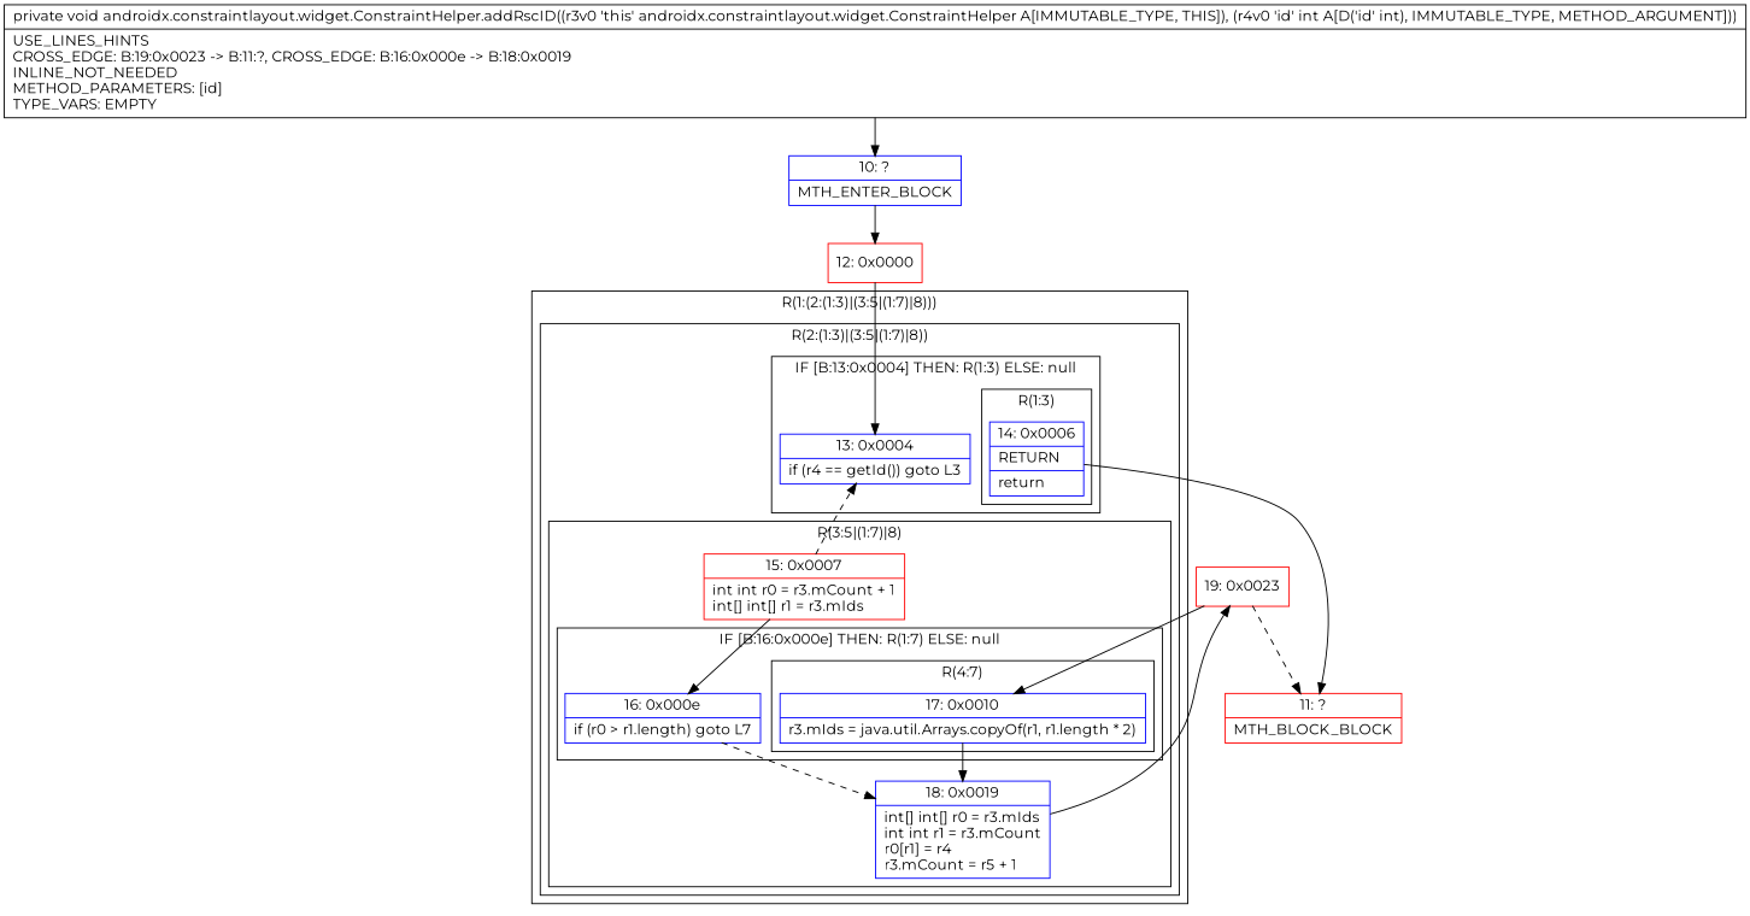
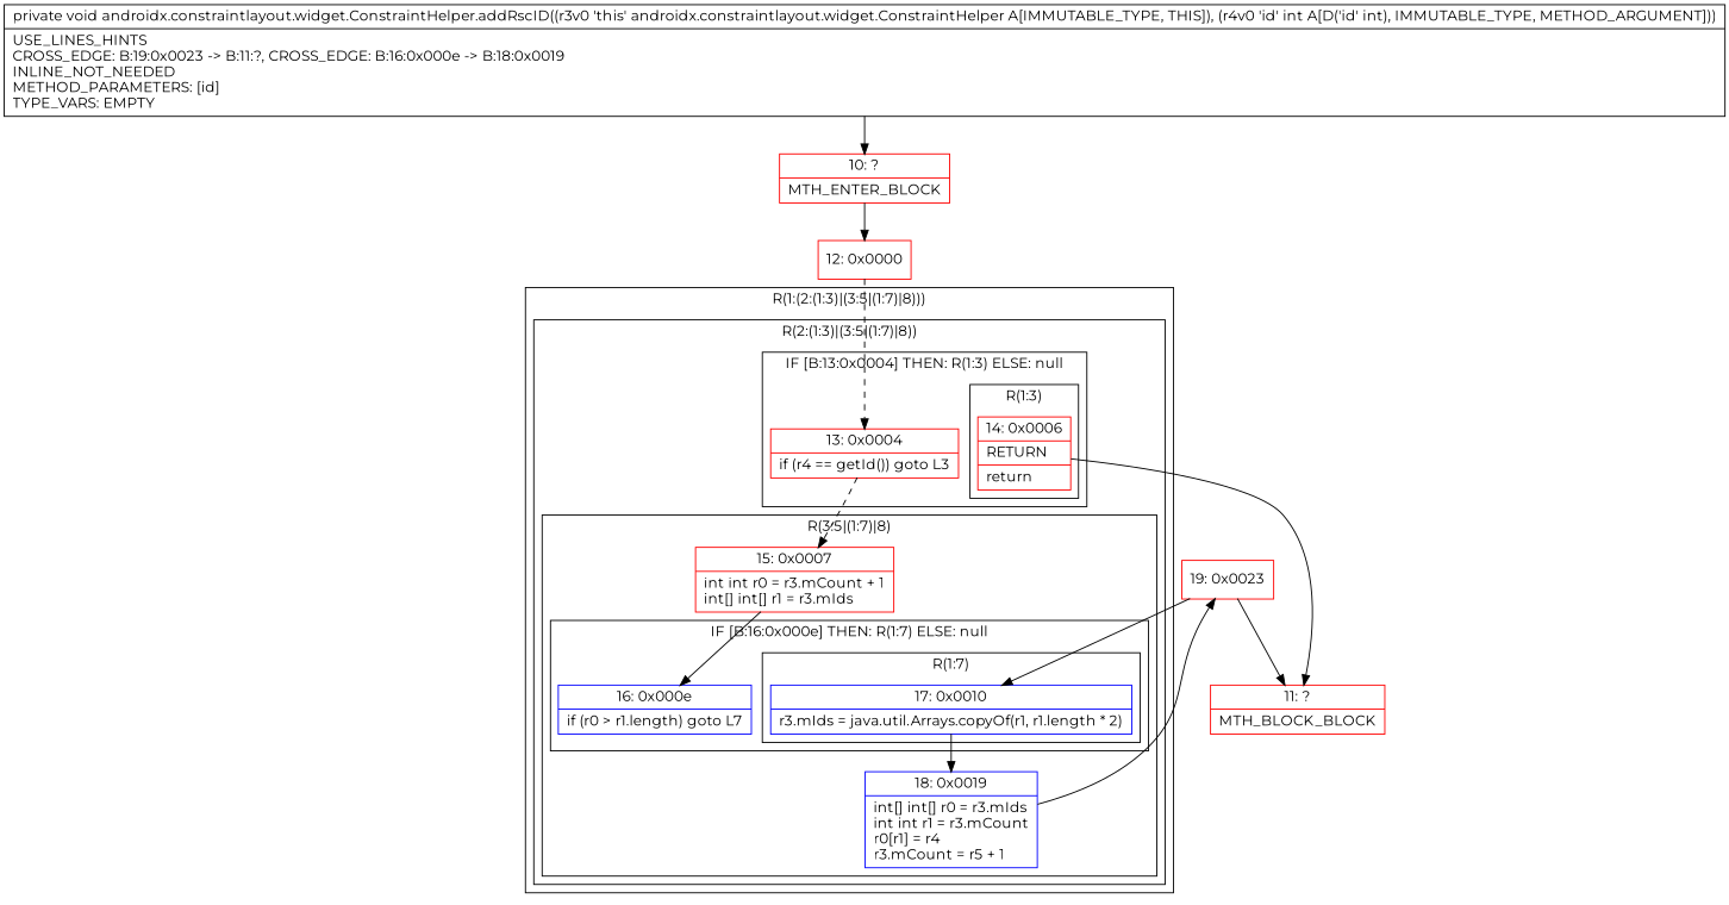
  digraph {
    fontname=Montserrat
    node [color=blue fontname=Montserrat shape=record]
    edge [fontname=Montserrat]
-   n1 [label="{14\:\ 0x0006|RETURN\l|return\l}"]
-   n2 [label="{13\:\ 0x0004|if (r4 == getId()) goto L3\l}"]
+   n1 [color=red label="{14\:\ 0x0006|RETURN\l|return\l}"]
+   n2 [color=red label="{13\:\ 0x0004|if (r4 == getId()) goto L3\l}"]
    n3 [label="{17\:\ 0x0010|r3.mIds = java.util.Arrays.copyOf(r1, r1.length * 2)\l}"]
    n4 [label="{16\:\ 0x000e|if (r0 \> r1.length) goto L7\l}"]
    n5 [color=red label="{15\:\ 0x0007|int int r0 = r3.mCount + 1\lint[] int[] r1 = r3.mIds\l}"]
    n6 [label="{18\:\ 0x0019|int[] int[] r0 = r3.mIds\lint int r1 = r3.mCount\lr0[r1] = r4\lr3.mCount = r5 + 1\l}"]
    n7 [color=red label="{11\:\ ?|MTH_BLOCK_BLOCK\l}"]
    n8 [color=red label="{19\:\ 0x0023}"]
-   n9 [label="{10\:\ ?|MTH_ENTER_BLOCK\l}"]
+   n9 [color=red label="{10\:\ ?|MTH_ENTER_BLOCK\l}"]
    n10 [color=red label="{12\:\ 0x0000}"]
    n11 [label="{private void androidx.constraintlayout.widget.ConstraintHelper.addRscID((r3v0 'this' androidx.constraintlayout.widget.ConstraintHelper A[IMMUTABLE_TYPE, THIS]), (r4v0 'id' int A[D('id' int), IMMUTABLE_TYPE, METHOD_ARGUMENT]))  | USE_LINES_HINTS\lCROSS_EDGE: B:19:0x0023 \-\> B:11:?, CROSS_EDGE: B:16:0x000e \-\> B:18:0x0019\lINLINE_NOT_NEEDED\lMETHOD_PARAMETERS: [id]\lTYPE_VARS: EMPTY\l}" color=""]
    subgraph cluster_1 {
      label="R(1:(2:(1:3)|(3:5|(1:7)|8)))"
      subgraph cluster_2 {
        label="R(2:(1:3)|(3:5|(1:7)|8))"
        subgraph cluster_3 {
          label="IF [B:13:0x0004] THEN: R(1:3) ELSE: null"
          n2
          subgraph cluster_4 {
            label="R(1:3)"
            n1
          }
        }
        subgraph cluster_5 {
          label="R(3:5|(1:7)|8)"
          n5
          n6
          subgraph cluster_6 {
            label="IF [B:16:0x000e] THEN: R(1:7) ELSE: null"
            n4
            subgraph cluster_7 {
-             label="R(4:7)"
+             label="R(1:7)"
              n3
            }
          }
        }
      }
    }
    n1 -> n7
-   n5 -> n2 [style=dashed]
+   n2 -> n5 [style=dashed]
    n3 -> n6
-   n4 -> n6 [style=dashed]
    n5 -> n4
    n6 -> n8
    n8 -> n3
-   n8 -> n7 [style=dashed]
+   n8 -> n7
    n9 -> n10
-   n10 -> n2
+   n10 -> n2 [style=dashed]
    n11 -> n9
  }
